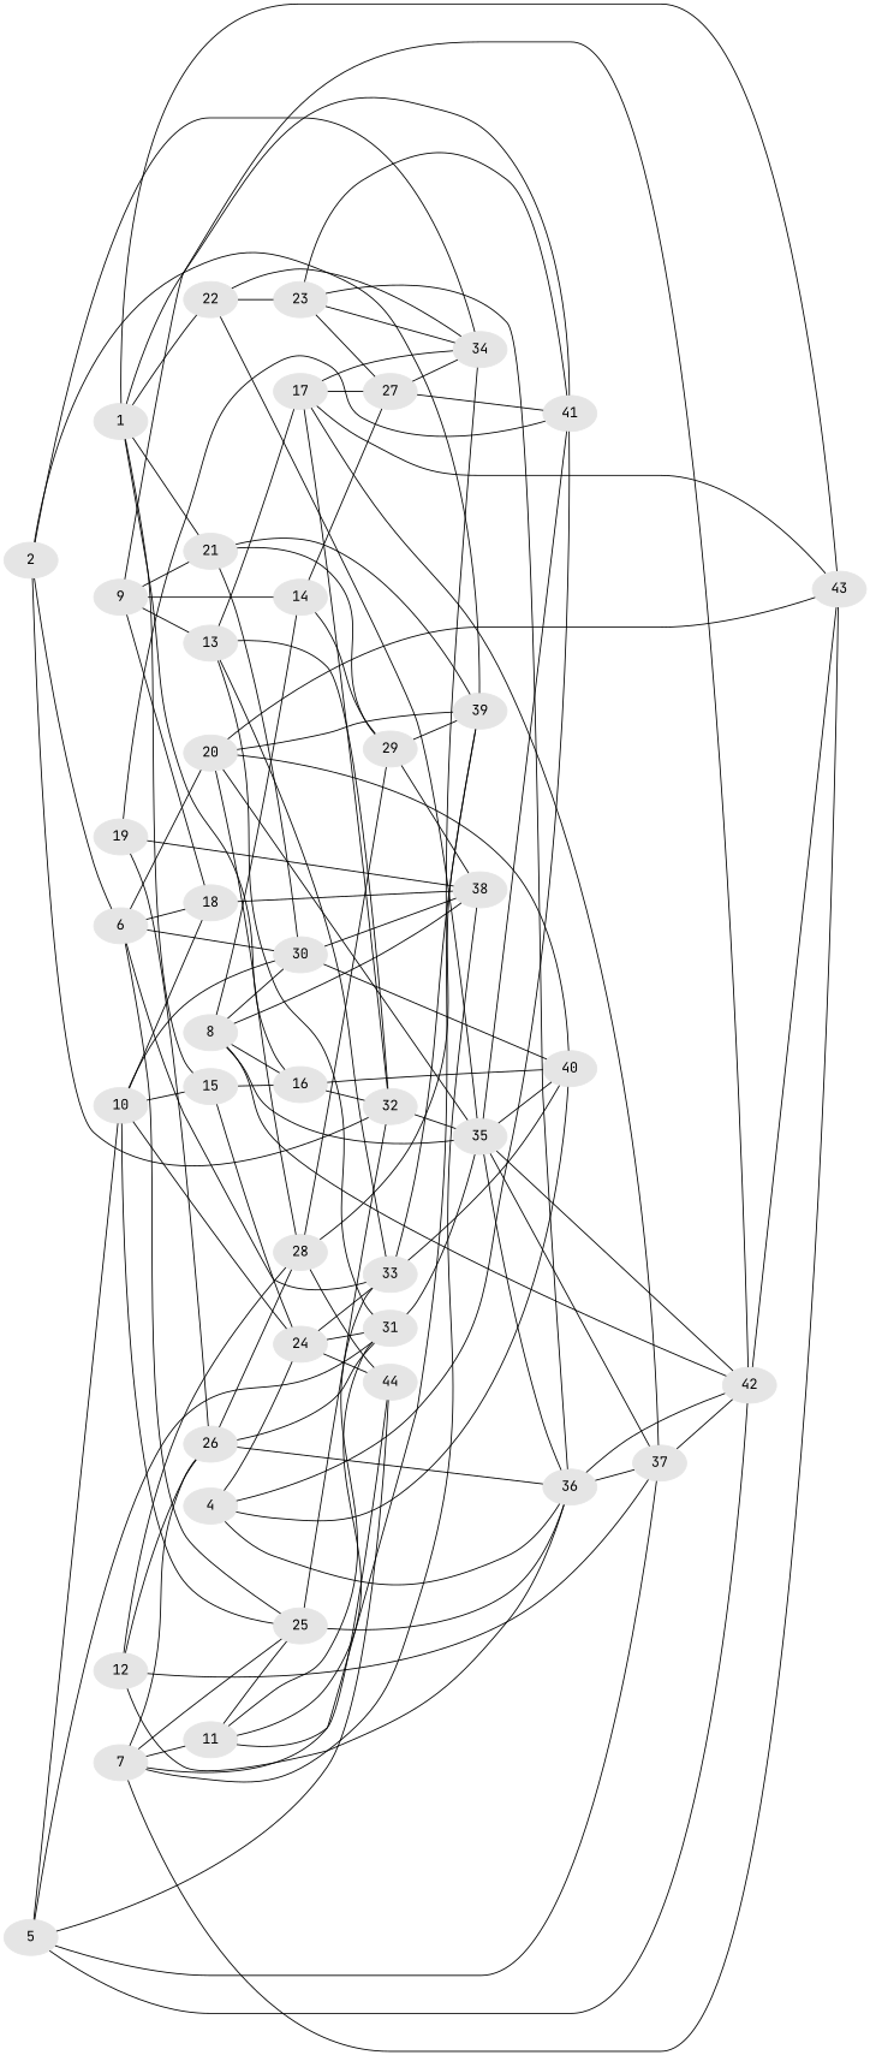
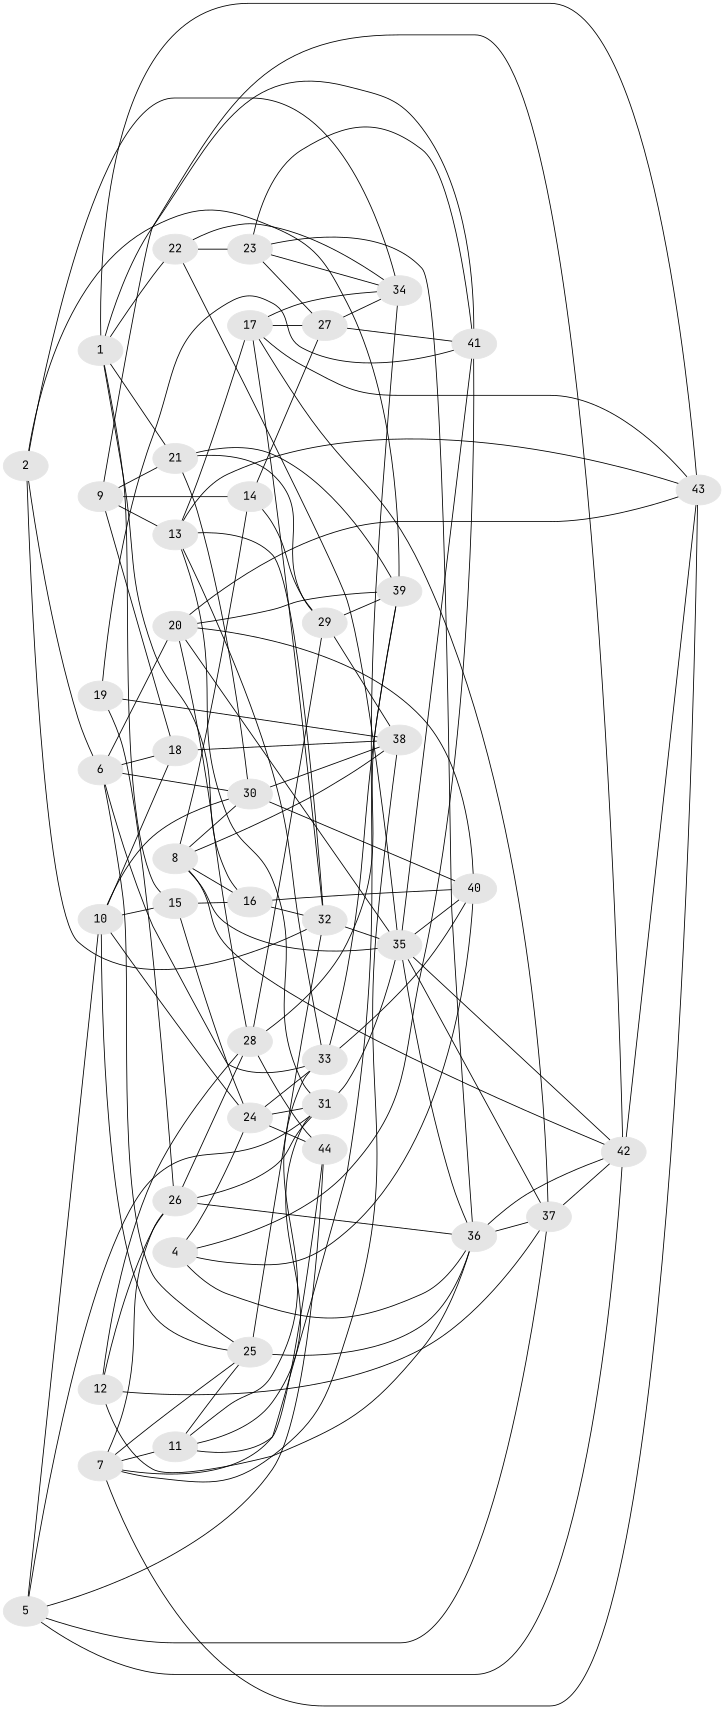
  graph {
    fontname="JetBrains Mono"
    rankdir=LR
    node [color=gray90 fontname="JetBrains Mono" style=filled]
    edge [fontname="JetBrains Mono" weight=1.0]
    1
    15
    16
    21
    22
    41
    43
    24
    32
    40
    39
    30
    29
    34
    23
    35
    2
    6
    18
    20
    25
    33
    36
    27
    37
    42
    4
    31
    44
    5
    10
    38
    28
    7
    11
    26
    8
    14
    9
    13
    17
    19
    12
    1 -- 15
    1 -- 16
    1 -- 21
    1 -- 22
    1 -- 41
    1 -- 43
    15 -- 16
    15 -- 24
    16 -- 32
    16 -- 40
    21 -- 39
    21 -- 30
    21 -- 29 [weight=2.0]
    22 -- 34
    22 -- 23
    22 -- 35
    24 -- 33
    24 -- 31
    24 -- 44
    32 -- 35
    30 -- 40
    30 -- 38
    29 -- 39
    29 -- 38
    23 -- 41
    23 -- 34
    23 -- 36
    23 -- 27
    35 -- 41
    35 -- 40
    35 -- 36
    35 -- 37
    35 -- 42
    2 -- 32
    2 -- 39
    2 -- 34
    2 -- 6
    6 -- 30
    6 -- 18
    6 -- 20
    6 -- 25
    6 -- 33
    18 -- 38
    20 -- 43
    20 -- 40
    20 -- 39
    20 -- 35
    20 -- 28
    25 -- 32
    25 -- 36
    33 -- 40
    33 -- 39
    36 -- 37
    36 -- 42
    27 -- 41
    27 -- 34 [weight=2.0]
    37 -- 42
    42 -- 43
    4 -- 41
    4 -- 24
    4 -- 40
    4 -- 36
    31 -- 35
    5 -- 37
    5 -- 42 [weight=2.0]
    5 -- 31
    5 -- 44
    5 -- 10
    10 -- 15
    10 -- 24
    10 -- 30
    10 -- 18
    10 -- 25
    28 -- 39
    28 -- 29
    28 -- 44
    7 -- 43
    7 -- 25
    7 -- 44
    7 -- 38
    7 -- 11
    7 -- 26
    11 -- 34 [weight=2.0]
    11 -- 25
    11 -- 33
    11 -- 31
    26 -- 36
    26 -- 31
    26 -- 28
    8 -- 16
    8 -- 30
    8 -- 35
    8 -- 42
    8 -- 38
    8 -- 14
    14 -- 29
    14 -- 27
    9 -- 21
    9 -- 18
    9 -- 42
    9 -- 14
    9 -- 13
+   13 -- 43
    13 -- 32
    13 -- 33
    13 -- 31
    13 -- 17
    17 -- 43
    17 -- 32
    17 -- 34
    17 -- 27
    17 -- 37
    19 -- 41
    19 -- 38
    19 -- 26
    12 -- 36
    12 -- 37
    12 -- 28
    12 -- 26
  }
